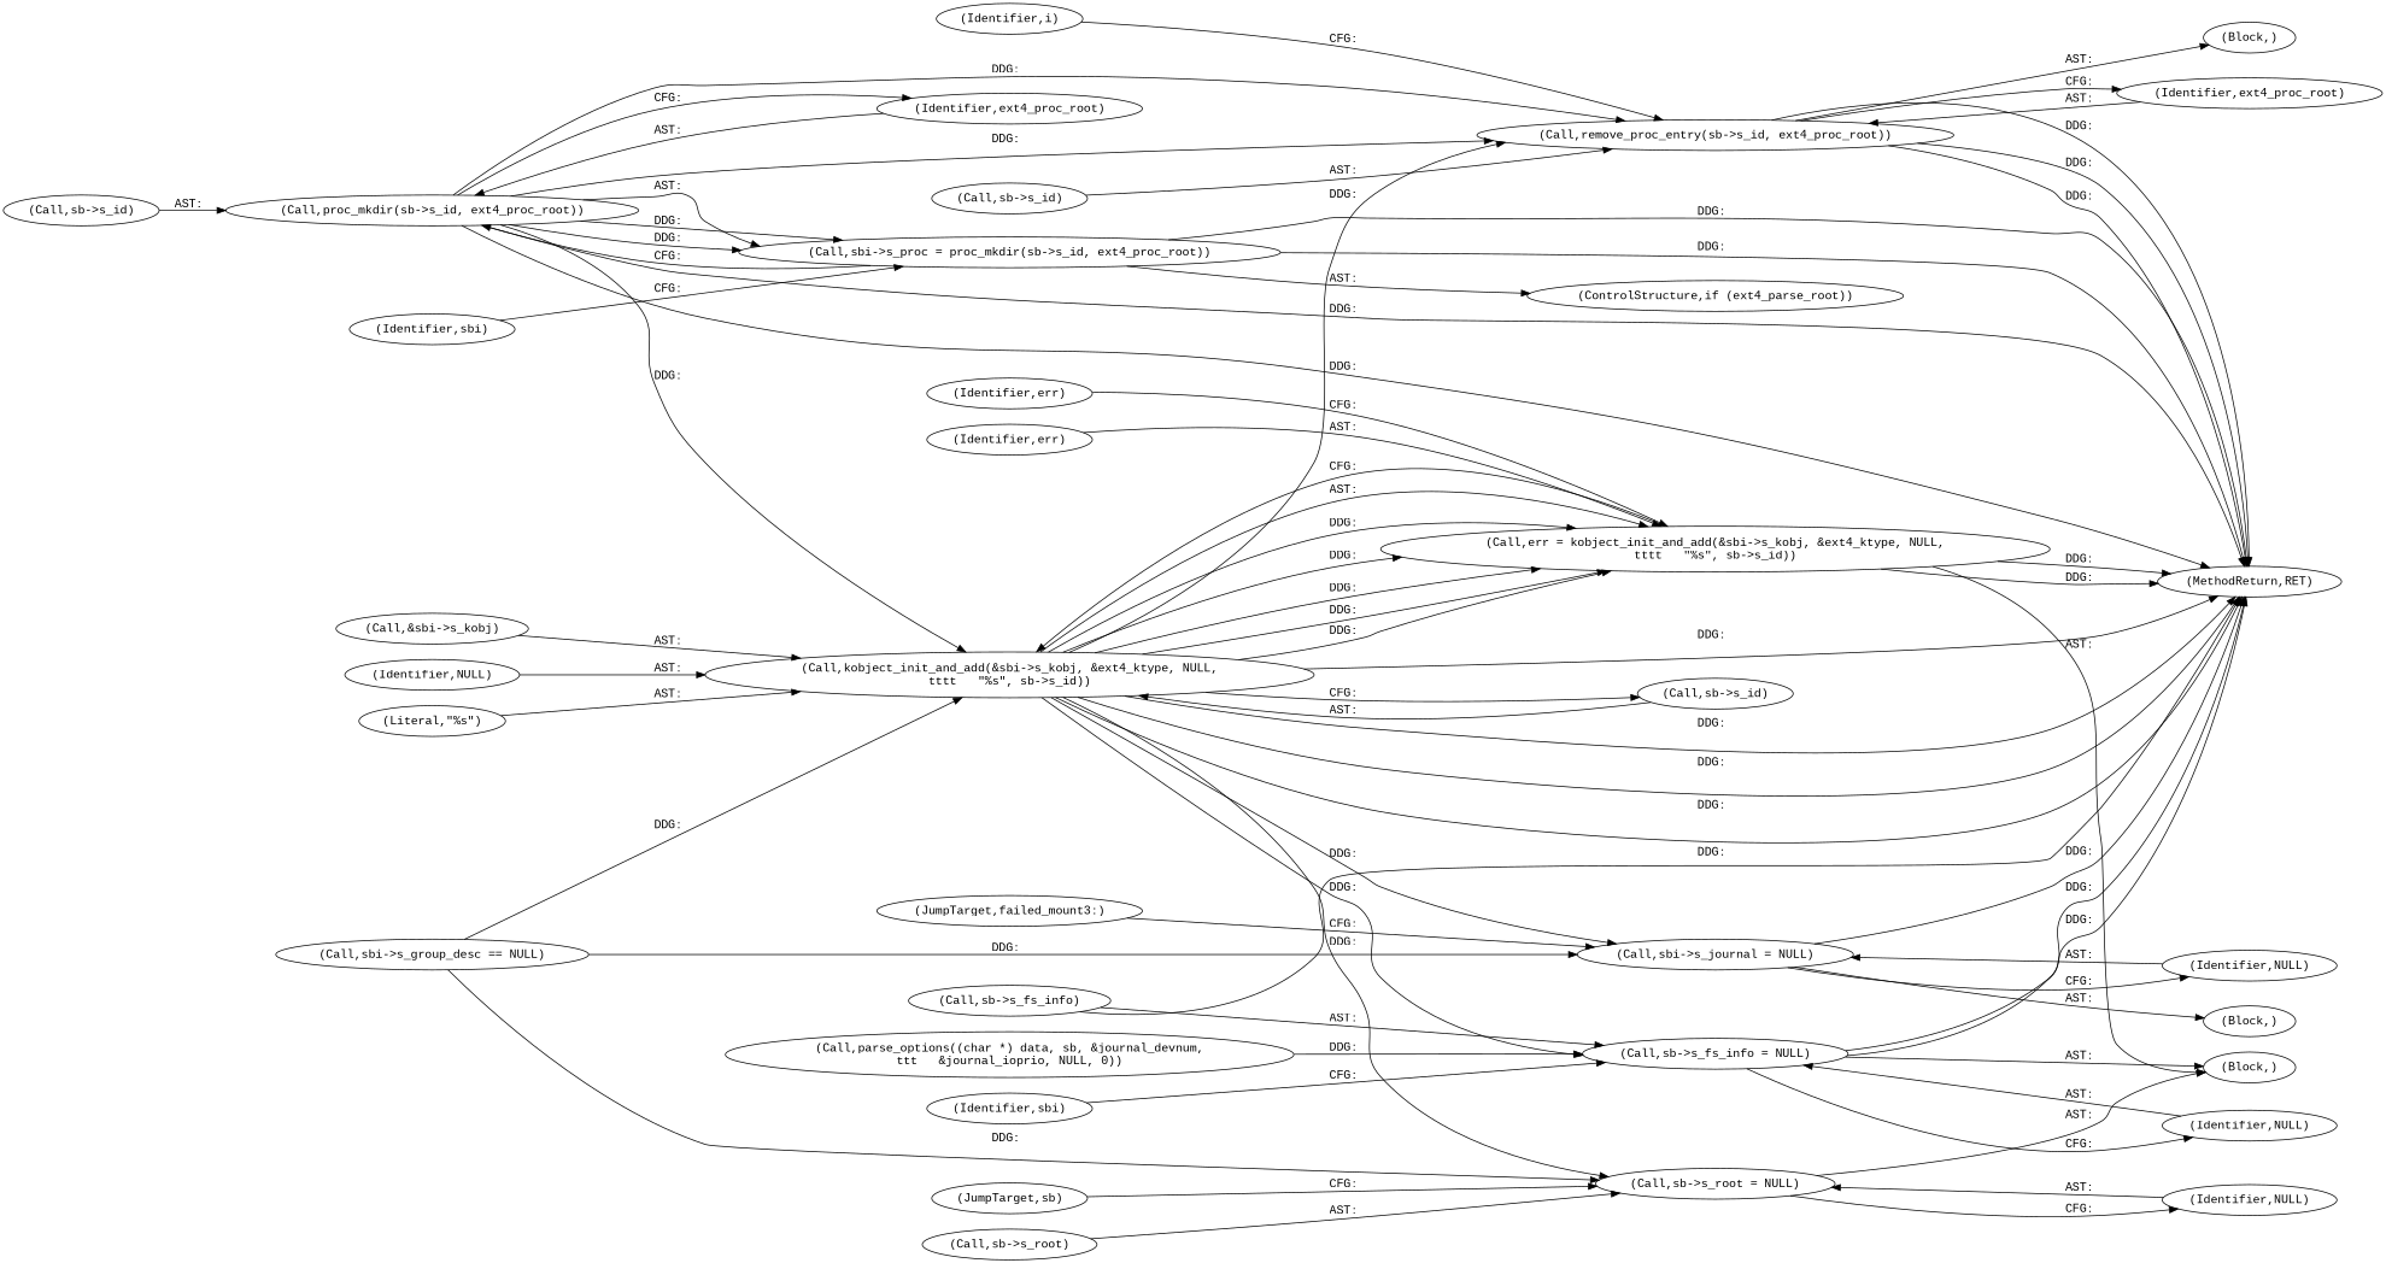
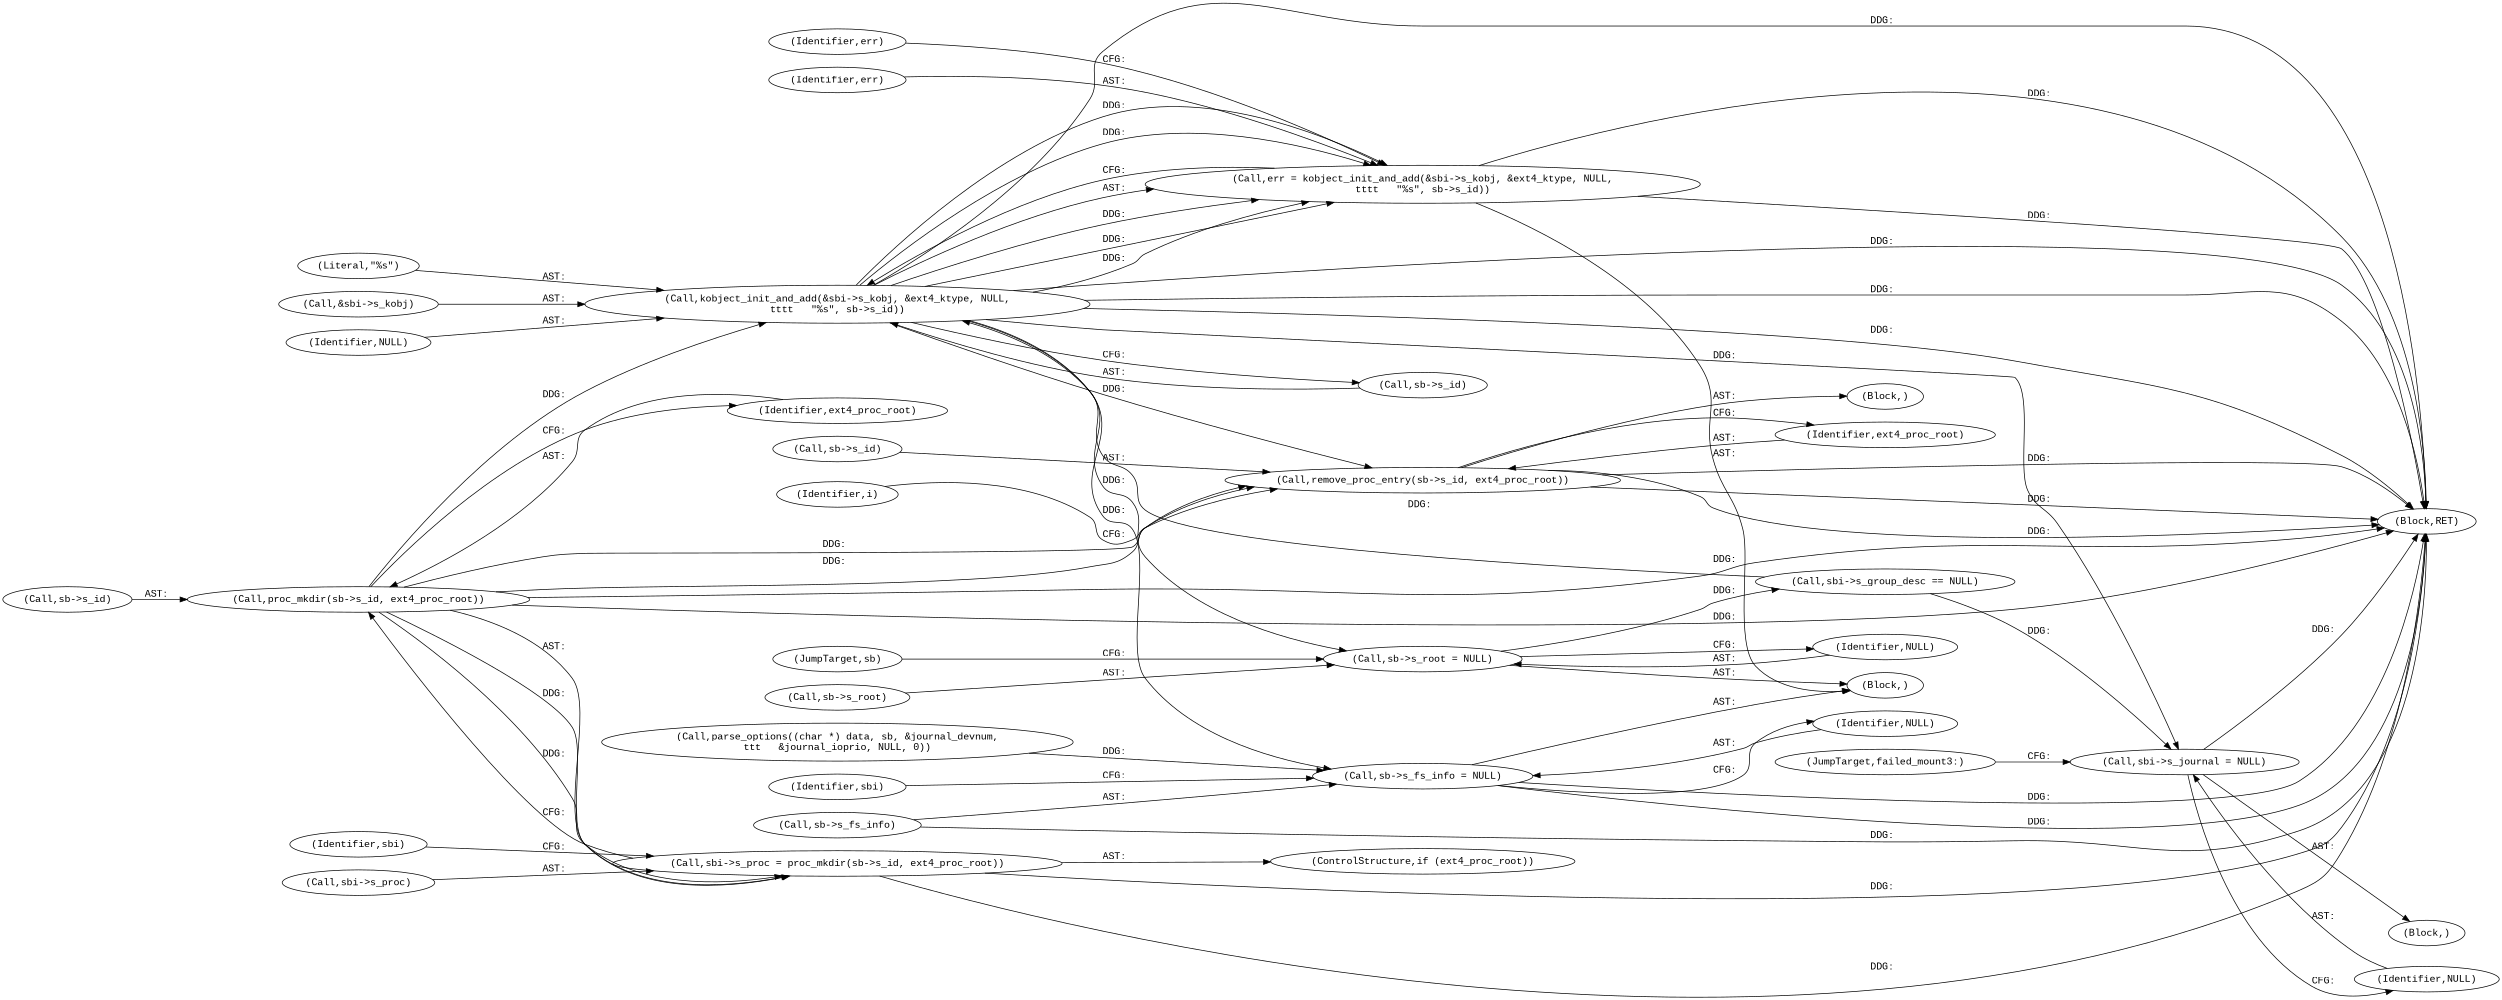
  digraph {
    fontname="Liberation Mono"
    rankdir=LR
    node [fontname="Liberation Mono"]
    edge [fontname="Liberation Mono"]
    n1 [label="(Call,proc_mkdir(sb->s_id, ext4_proc_root))"]
    n2 [label="(Call,sbi->s_proc = proc_mkdir(sb->s_id, ext4_proc_root))"]
    n3 [label="(Call,kobject_init_and_add(&sbi->s_kobj, &ext4_ktype, NULL,\n\t\t\t\t   \"%s\", sb->s_id))"]
    n4 [label="(Call,remove_proc_entry(sb->s_id, ext4_proc_root))"]
    n5 [label="(Identifier,ext4_proc_root)"]
-   n6 [label="(MethodReturn,RET)"]
-   n7 [label="(ControlStructure,if (ext4_parse_root))"]
+   n6 [label="(Block,RET)"]
+   n7 [label="(ControlStructure,if (ext4_proc_root))"]
    n8 [label="(Call,err = kobject_init_and_add(&sbi->s_kobj, &ext4_ktype, NULL,\n\t\t\t\t   \"%s\", sb->s_id))"]
    n9 [label="(Call,sb->s_root = NULL)"]
    n10 [label="(Call,sbi->s_journal = NULL)"]
    n11 [label="(Call,sb->s_fs_info = NULL)"]
    n12 [label="(Call,sb->s_id)"]
    n13 [label="(Block,)"]
    n14 [label="(Identifier,ext4_proc_root)"]
    n15 [label="(Block,)"]
    n16 [label="(Identifier,NULL)"]
    n17 [label="(Identifier,NULL)"]
    n18 [label="(Block,)"]
    n19 [label="(Identifier,NULL)"]
+   n20 [label="(Call,sbi->s_proc)"]
    n21 [label="(Call,sb->s_root)"]
    n22 [label="(Literal,\"%s\")"]
    n23 [label="(Call,parse_options((char *) data, sb, &journal_devnum,\n\t\t\t   &journal_ioprio, NULL, 0))"]
    n24 [label="(Identifier,err)"]
    n25 [label="(Call,sbi->s_group_desc == NULL)"]
    n26 [label="(JumpTarget,failed_mount3:)"]
    n27 [label="(Call,&sbi->s_kobj)"]
    n28 [label="(Identifier,err)"]
    n29 [label="(Call,sb->s_id)"]
    n30 [label="(Identifier,NULL)"]
    n31 [label="(Identifier,i)"]
    n32 [label="(Call,sb->s_fs_info)"]
    n33 [label="(Identifier,sbi)"]
    n34 [label="(JumpTarget,sb)"]
    n35 [label="(Identifier,sbi)"]
    n36 [label="(Call,sb->s_id)"]
    n1 -> n2 [label="AST: "]
    n1 -> n2 [label="DDG: "]
    n1 -> n2 [label="DDG: "]
    n1 -> n3 [label="DDG: "]
    n1 -> n4 [label="DDG: "]
    n1 -> n4 [label="DDG: "]
    n1 -> n5 [label="CFG: "]
    n1 -> n6 [label="DDG: "]
    n1 -> n6 [label="DDG: "]
    n2 -> n1 [label="CFG: "]
    n2 -> n6 [label="DDG: "]
    n2 -> n6 [label="DDG: "]
    n2 -> n7 [label="AST: "]
    n3 -> n4 [label="DDG: "]
    n3 -> n6 [label="DDG: "]
    n3 -> n6 [label="DDG: "]
    n3 -> n6 [label="DDG: "]
    n3 -> n6 [label="DDG: "]
    n3 -> n8 [label="AST: "]
    n3 -> n8 [label="DDG: "]
    n3 -> n8 [label="DDG: "]
    n3 -> n8 [label="DDG: "]
    n3 -> n8 [label="DDG: "]
    n3 -> n8 [label="DDG: "]
    n3 -> n9 [label="DDG: "]
    n3 -> n10 [label="DDG: "]
    n3 -> n11 [label="DDG: "]
    n3 -> n12 [label="CFG: "]
    n4 -> n6 [label="DDG: "]
    n4 -> n6 [label="DDG: "]
    n4 -> n6 [label="DDG: "]
    n4 -> n13 [label="AST: "]
    n4 -> n14 [label="CFG: "]
    n5 -> n1 [label="AST: "]
    n8 -> n3 [label="CFG: "]
    n8 -> n6 [label="DDG: "]
    n8 -> n6 [label="DDG: "]
    n8 -> n15 [label="AST: "]
    n9 -> n15 [label="AST: "]
    n9 -> n16 [label="CFG: "]
    n10 -> n6 [label="DDG: "]
    n10 -> n17 [label="CFG: "]
    n10 -> n18 [label="AST: "]
    n11 -> n6 [label="DDG: "]
    n11 -> n6 [label="DDG: "]
    n11 -> n15 [label="AST: "]
    n11 -> n19 [label="CFG: "]
    n12 -> n3 [label="AST: "]
    n14 -> n4 [label="AST: "]
    n16 -> n9 [label="AST: "]
    n17 -> n10 [label="AST: "]
    n19 -> n11 [label="AST: "]
+   n20 -> n2 [label="AST: "]
    n21 -> n9 [label="AST: "]
    n22 -> n3 [label="AST: "]
    n23 -> n11 [label="DDG: "]
    n24 -> n8 [label="CFG: "]
    n25 -> n3 [label="DDG: "]
-   n25 -> n9 [label="DDG: "]
+   n9 -> n25 [label="DDG: "]
    n25 -> n10 [label="DDG: "]
    n26 -> n10 [label="CFG: "]
    n27 -> n3 [label="AST: "]
    n28 -> n8 [label="AST: "]
    n29 -> n4 [label="AST: "]
    n30 -> n3 [label="AST: "]
    n31 -> n4 [label="CFG: "]
    n32 -> n6 [label="DDG: "]
    n32 -> n11 [label="AST: "]
    n33 -> n2 [label="CFG: "]
    n34 -> n9 [label="CFG: "]
    n35 -> n11 [label="CFG: "]
    n36 -> n1 [label="AST: "]
  }
